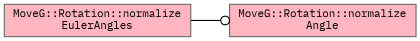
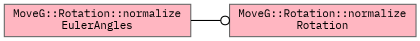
  digraph {
    rankdir=LR
    fontname="IBM Plex Mono"
    node [fillcolor=lightpink fontname="IBM Plex Mono" fontsize=10 shape=box style=filled]
    n1 [color=gray40 fontcolor=black height=0.2 label="MoveG::Rotation::normalize\lEulerAngles" width=0.4]
-   n2 [color=grey40 height=0.2 label="MoveG::Rotation::normalize\lAngle" width=0.4]
+   n2 [color=grey40 height=0.2 label="MoveG::Rotation::normalize\lRotation" width=0.4]
    n1 -> n2 [color=black fontname="IBM Plex Mono" fontsize=10 labelfontname=Helvetica labelfontsize=10 style=solid arrowhead=odot]
  }
